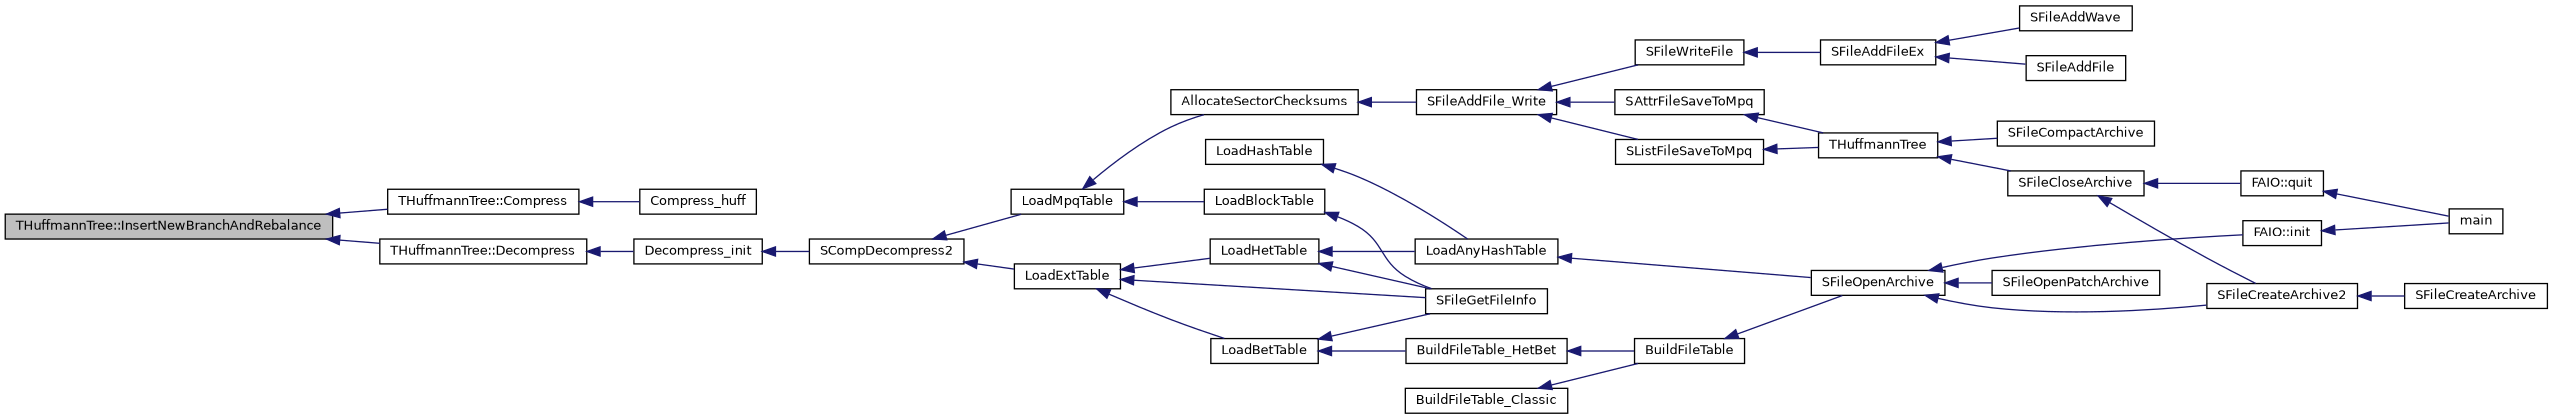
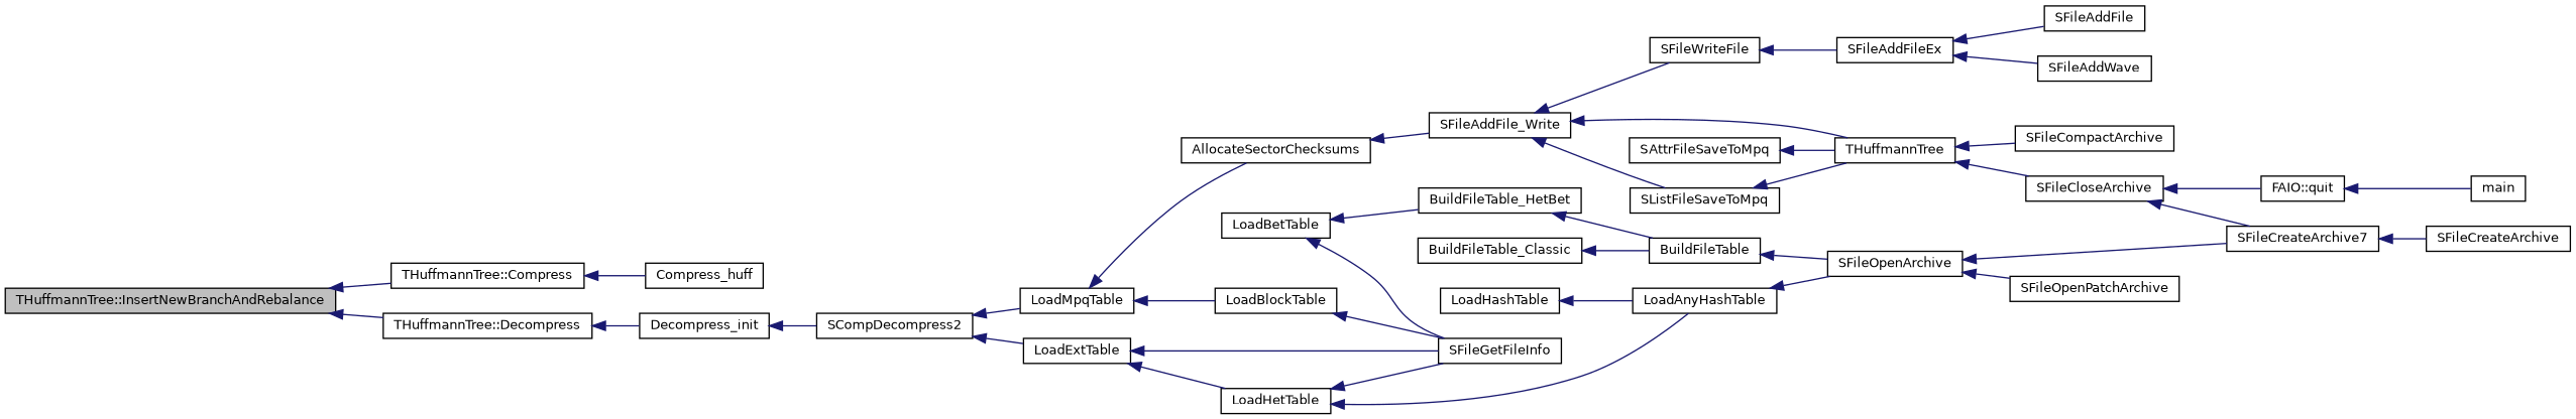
  digraph {
    rankdir=LR
    node [color=black fillcolor=white fontname=Helvetica fontsize=10 shape=record style=filled]
    edge [color=midnightblue dir=back fontname=Helvetica fontsize=10 labelfontname=Helvetica labelfontsize=10 style=solid]
    n1 [fillcolor=grey75 fontcolor=black height=0.2 label="THuffmannTree::InsertNewBranchAndRebalance" width=0.4]
    n2 [height=0.2 label="THuffmannTree::Compress" width=0.4]
    n3 [height=0.2 label="THuffmannTree::Decompress" width=0.4]
    n4 [height=0.2 label=Compress_huff width=0.4]
    n5 [height=0.2 label=Decompress_init width=0.4]
    n6 [height=0.2 label=SCompDecompress2 width=0.4]
    n7 [height=0.2 label=LoadMpqTable width=0.4]
    n8 [height=0.2 label=LoadExtTable width=0.4]
    n9 [height=0.2 label=AllocateSectorChecksums width=0.4]
    n10 [height=0.2 label=LoadBlockTable width=0.4]
    n11 [height=0.2 label=SFileGetFileInfo width=0.4]
    n12 [height=0.2 label=LoadHetTable width=0.4]
    n13 [height=0.2 label=LoadBetTable width=0.4]
    n14 [height=0.2 label=SFileAddFile_Write width=0.4]
    n15 [height=0.2 label=LoadHashTable width=0.4]
    n16 [height=0.2 label=LoadAnyHashTable width=0.4]
    n17 [height=0.2 label=SFileWriteFile width=0.4]
    n18 [height=0.2 label=SAttrFileSaveToMpq width=0.4]
    n19 [height=0.2 label=SListFileSaveToMpq width=0.4]
    n20 [height=0.2 label=SFileAddFileEx width=0.4]
    n21 [height=0.2 label=THuffmannTree width=0.4]
    n22 [height=0.2 label=SFileAddFile width=0.4]
    n23 [height=0.2 label=SFileAddWave width=0.4]
    n24 [height=0.2 label=SFileCompactArchive width=0.4]
    n25 [height=0.2 label=SFileCloseArchive width=0.4]
    n26 [height=0.2 label="FAIO::quit" width=0.4]
-   n27 [height=0.2 label=SFileCreateArchive2 width=0.4]
+   n27 [height=0.2 label=SFileCreateArchive7 width=0.4]
    n28 [height=0.2 label=main width=0.4]
    n29 [height=0.2 label=SFileCreateArchive width=0.4]
    n30 [height=0.2 label=SFileOpenArchive width=0.4]
-   n31 [height=0.2 label="FAIO::init" width=0.4]
    n32 [height=0.2 label=SFileOpenPatchArchive width=0.4]
    n33 [height=0.2 label=BuildFileTable_Classic width=0.4]
    n34 [height=0.2 label=BuildFileTable width=0.4]
    n35 [height=0.2 label=BuildFileTable_HetBet width=0.4]
    n1 -> n2
    n1 -> n3
    n2 -> n4
    n3 -> n5
    n5 -> n6
    n6 -> n7
    n6 -> n8
    n7 -> n9
    n7 -> n10
    n8 -> n11
    n8 -> n12
-   n8 -> n13
    n9 -> n14
    n10 -> n11
    n12 -> n11
    n12 -> n16
    n13 -> n11
    n13 -> n35
    n14 -> n17
-   n14 -> n18
+   n14 -> n21
    n14 -> n19
    n15 -> n16
    n16 -> n30
    n17 -> n20
    n18 -> n21
    n19 -> n21
    n20 -> n22
    n20 -> n23
    n21 -> n24
    n21 -> n25
    n25 -> n26
    n25 -> n27
    n26 -> n28
    n27 -> n29
    n30 -> n27
-   n30 -> n31
    n30 -> n32
-   n31 -> n28
    n33 -> n34
    n34 -> n30
    n35 -> n34
  }
